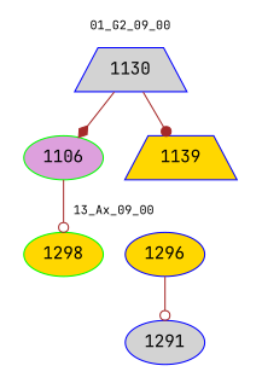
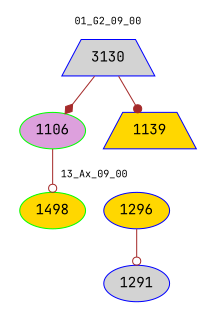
  digraph {
    fontname="JetBrains Mono"
    node [color=blue fillcolor=gold fontname="JetBrains Mono" shape=ellipse style=filled]
    edge [arrowhead=odot color=brown fontname="JetBrains Mono"]
    n1 [label=1296]
    n2 [fillcolor=lightgrey label=1291]
-   n3 [color=green label=1298]
-   n4 [fillcolor=lightgrey label=1130 shape=trapezium]
+   n3 [color=green label=1498]
+   n4 [fillcolor=lightgrey label=3130 shape=trapezium]
    n5 [color=green fillcolor=plum label=1106]
    n6 [label=1139 shape=trapezium]
    subgraph cluster_1 {
      color=white
      fontsize=10
      label="13_Ax_09_00"
      n1
      n2
      n3
    }
    subgraph cluster_2 {
      color=white
      fontsize=10
      label="01_G2_09_00"
      n4
      n5
      n6
    }
    n1 -> n2
    n4 -> n5 [arrowhead=diamond]
    n4 -> n6 [arrowhead=dot]
    n5 -> n3
  }
